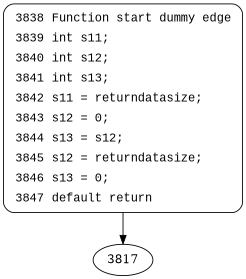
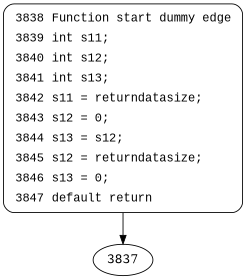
  digraph {
    n1 [fillcolor=white fontname="Courier New" label=<<table border="0" cellborder="0" cellpadding="3" bgcolor="white"><tr><td align="right">3838</td><td align="left">Function start dummy edge</td></tr><tr><td align="right">3839</td><td align="left">int s11;</td></tr><tr><td align="right">3840</td><td align="left">int s12;</td></tr><tr><td align="right">3841</td><td align="left">int s13;</td></tr><tr><td align="right">3842</td><td align="left">s11 = returndatasize;</td></tr><tr><td align="right">3843</td><td align="left">s12 = 0;</td></tr><tr><td align="right">3844</td><td align="left">s13 = s12;</td></tr><tr><td align="right">3845</td><td align="left">s12 = returndatasize;</td></tr><tr><td align="right">3846</td><td align="left">s13 = 0;</td></tr><tr><td align="right">3847</td><td align="left">default return</td></tr></table>> penwidth=1 shape=Mrecord style="filled,bold"]
-   3837 [label=3817]
+   3837
    n1 -> 3837
  }
